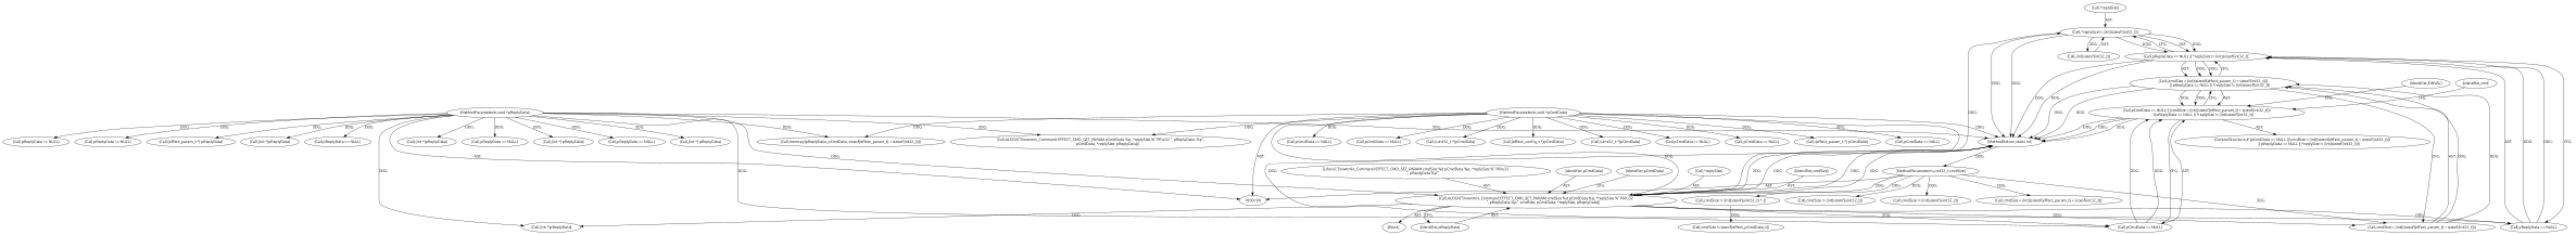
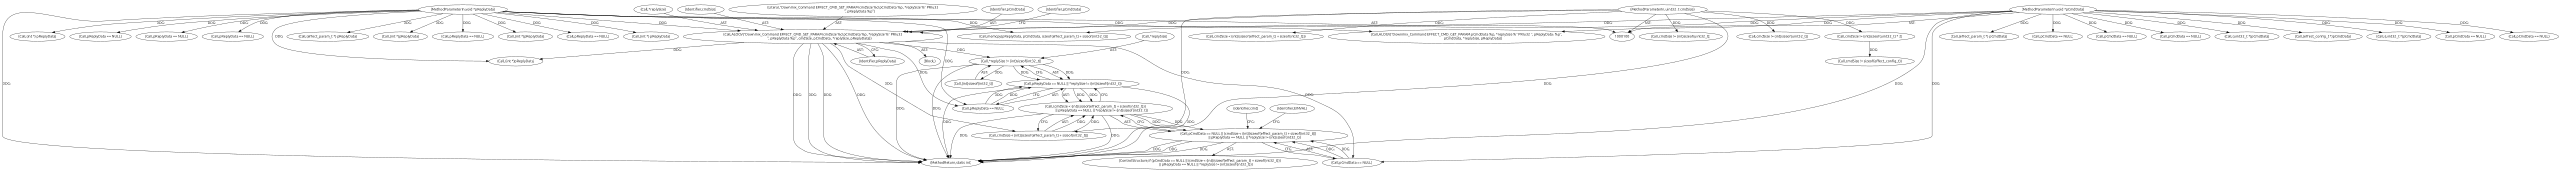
  digraph {
    fontname=Ubuntu
    node [fontname=Ubuntu]
    edge [fontname=Ubuntu]
    n1 [label="(Call,*replySize != (int)sizeof(int32_t))"]
    n2 [label="(Call,pReplyData == NULL || *replySize != (int)sizeof(int32_t))"]
    n3 [label="(MethodReturn,static int)"]
    n4 [label="(Call,(int)sizeof(int32_t))"]
    n5 [label="(Call,pReplyData == NULL)"]
    n6 [label="(Call,(cmdSize < (int)(sizeof(effect_param_t) + sizeof(int32_t)))\n                || pReplyData == NULL || *replySize != (int)sizeof(int32_t))"]
    n7 [label="(Call,ALOGV(\"Downmix_Command EFFECT_CMD_SET_PARAM cmdSize %d pCmdData %p, *replySize %\" PRIu32\n                 \", pReplyData %p\", cmdSize, pCmdData, *replySize, pReplyData))"]
    n8 [label="(Call,cmdSize < (int)(sizeof(effect_param_t) + sizeof(int32_t)))"]
    n9 [label="(Call,(int *)pReplyData)"]
    n10 [label="(Identifier,pReplyData)"]
    n11 [label="(Call,pCmdData == NULL)"]
    n12 [label="(Block,)"]
    n13 [label="(Call,pCmdData == NULL || (cmdSize < (int)(sizeof(effect_param_t) + sizeof(int32_t)))\n                || pReplyData == NULL || *replySize != (int)sizeof(int32_t))"]
    n14 [label="(MethodParameterIn,uint32_t cmdSize)"]
    n15 [label="(Call,cmdSize != (int)sizeof(uint32_t))"]
    n16 [label="(Call,cmdSize != (int)sizeof(uint32_t))"]
    n17 [label="(Call,cmdSize < (int)(sizeof(effect_param_t) + sizeof(int32_t)))"]
    n18 [label="(Call,cmdSize != (int)sizeof(uint32_t) * 2)"]
    1000100
-   n20 [label="(Call,cmdSize != sizeof(effect_pCmdData_t))"]
+   n20 [label="(Call,cmdSize != sizeof(effect_config_t))"]
    n21 [label="(MethodParameterIn,void *pCmdData)"]
    n22 [label="(Call,(effect_param_t *) pCmdData)"]
    n23 [label="(Call,memcpy(pReplyData, pCmdData, sizeof(effect_param_t) + sizeof(int32_t)))"]
    n24 [label="(Call,pCmdData == NULL)"]
    n25 [label="(Call,pCmdData == NULL)"]
    n26 [label="(Call,pCmdData == NULL)"]
    n27 [label="(Call,(uint32_t *)pCmdData)"]
    n28 [label="(Call,(effect_config_t *)pCmdData)"]
    n29 [label="(Call,(uint32_t *)pCmdData)"]
    n30 [label="(Call,ALOGV(\"Downmix_Command EFFECT_CMD_GET_PARAM pCmdData %p, *replySize %\" PRIu32 \", pReplyData: %p\",\n                 pCmdData, *replySize, pReplyData))"]
    n31 [label="(Call,pCmdData == NULL)"]
    n32 [label="(Call,pCmdData == NULL)"]
    n33 [label="(MethodParameterIn,void *pReplyData)"]
    n34 [label="(Call,(int *)pReplyData)"]
    n35 [label="(Call,pReplyData == NULL)"]
    n36 [label="(Call,(int *) pReplyData)"]
    n37 [label="(Call,pReplyData == NULL)"]
    n38 [label="(Call,(int *) pReplyData)"]
    n39 [label="(Call,pReplyData == NULL)"]
    n40 [label="(Call,pReplyData == NULL)"]
    n41 [label="(Call,(effect_param_t *) pReplyData)"]
    n42 [label="(Call,(int *)pReplyData)"]
    n43 [label="(Call,pReplyData == NULL)"]
    n44 [label="(ControlStructure,if (pCmdData == NULL || (cmdSize < (int)(sizeof(effect_param_t) + sizeof(int32_t)))\n                || pReplyData == NULL || *replySize != (int)sizeof(int32_t)))"]
    n45 [label="(Call,*replySize)"]
    n46 [label="(Identifier,cmdSize)"]
    n47 [label="(Literal,\"Downmix_Command EFFECT_CMD_SET_PARAM cmdSize %d pCmdData %p, *replySize %\" PRIu32\n                 \", pReplyData %p\")"]
    n48 [label="(Identifier,pCmdData)"]
    n49 [label="(Identifier,EINVAL)"]
    n50 [label="(Identifier,pCmdData)"]
    n51 [label="(Call,*replySize)"]
    n52 [label="(Identifier,cmd)"]
    n1 -> n2 [label="AST: "]
    n1 -> n2 [label="DDG: "]
    n1 -> n2 [label="DDG: "]
    n1 -> n3 [label="DDG: "]
    n1 -> n3 [label="DDG: "]
    n1 -> n4 [label="DDG: "]
    n2 -> n1 [label="CFG: "]
    n2 -> n3 [label="DDG: "]
    n2 -> n3 [label="DDG: "]
    n2 -> n5 [label="CFG: "]
    n2 -> n6 [label="AST: "]
    n2 -> n6 [label="DDG: "]
    n2 -> n6 [label="DDG: "]
    n4 -> n1 [label="AST: "]
    n5 -> n2 [label="AST: "]
    n5 -> n2 [label="DDG: "]
    n5 -> n2 [label="DDG: "]
    n6 -> n2 [label="CFG: "]
    n6 -> n3 [label="DDG: "]
    n6 -> n3 [label="DDG: "]
    n6 -> n8 [label="CFG: "]
    n6 -> n13 [label="AST: "]
    n6 -> n13 [label="DDG: "]
    n6 -> n13 [label="DDG: "]
    n7 -> n1 [label="DDG: "]
    n7 -> n3 [label="DDG: "]
    n7 -> n3 [label="DDG: "]
    n7 -> n3 [label="DDG: "]
    n7 -> n3 [label="DDG: "]
    n7 -> n5 [label="DDG: "]
    n7 -> n8 [label="DDG: "]
    n7 -> n9 [label="DDG: "]
    n7 -> n10 [label="CFG: "]
    n7 -> n11 [label="DDG: "]
    n7 -> n12 [label="AST: "]
    n8 -> n6 [label="AST: "]
    n8 -> n6 [label="DDG: "]
    n8 -> n6 [label="DDG: "]
    n10 -> n7 [label="AST: "]
    n11 -> n13 [label="AST: "]
    n11 -> n13 [label="DDG: "]
    n11 -> n13 [label="DDG: "]
    n13 -> n3 [label="DDG: "]
    n13 -> n3 [label="DDG: "]
    n13 -> n3 [label="DDG: "]
    n13 -> n6 [label="CFG: "]
    n13 -> n11 [label="CFG: "]
    n13 -> n44 [label="AST: "]
-   n3 -> n14 [label="DDG: "]
+   n14 -> n3 [label="DDG: "]
    n14 -> n7 [label="DDG: "]
    n14 -> n8 [label="DDG: "]
    n14 -> n15 [label="DDG: "]
    n14 -> n16 [label="DDG: "]
    n14 -> n17 [label="DDG: "]
    n14 -> n18 [label="DDG: "]
    n14 -> 1000100 [label="AST: "]
    n18 -> n20 [label="DDG: "]
    n21 -> n3 [label="DDG: "]
    n21 -> n7 [label="DDG: "]
    n21 -> n11 [label="DDG: "]
    n21 -> 1000100 [label="AST: "]
    n21 -> n22 [label="DDG: "]
    n21 -> n23 [label="DDG: "]
    n21 -> n24 [label="DDG: "]
    n21 -> n25 [label="DDG: "]
    n21 -> n26 [label="DDG: "]
    n21 -> n27 [label="DDG: "]
    n21 -> n28 [label="DDG: "]
    n21 -> n29 [label="DDG: "]
    n21 -> n30 [label="DDG: "]
    n21 -> n31 [label="DDG: "]
    n21 -> n32 [label="DDG: "]
    n33 -> n3 [label="DDG: "]
    n33 -> n5 [label="DDG: "]
    n33 -> n7 [label="DDG: "]
    n33 -> n9 [label="DDG: "]
    n33 -> 1000100 [label="AST: "]
    n33 -> n23 [label="DDG: "]
    n33 -> n30 [label="DDG: "]
    n33 -> n34 [label="DDG: "]
    n33 -> n35 [label="DDG: "]
    n33 -> n36 [label="DDG: "]
    n33 -> n37 [label="DDG: "]
    n33 -> n38 [label="DDG: "]
    n33 -> n39 [label="DDG: "]
    n33 -> n40 [label="DDG: "]
    n33 -> n41 [label="DDG: "]
    n33 -> n42 [label="DDG: "]
    n33 -> n43 [label="DDG: "]
    n45 -> n1 [label="AST: "]
    n46 -> n7 [label="AST: "]
    n47 -> n7 [label="AST: "]
    n48 -> n7 [label="AST: "]
    n49 -> n13 [label="CFG: "]
    n50 -> n7 [label="CFG: "]
    n51 -> n7 [label="AST: "]
    n52 -> n13 [label="CFG: "]
  }
